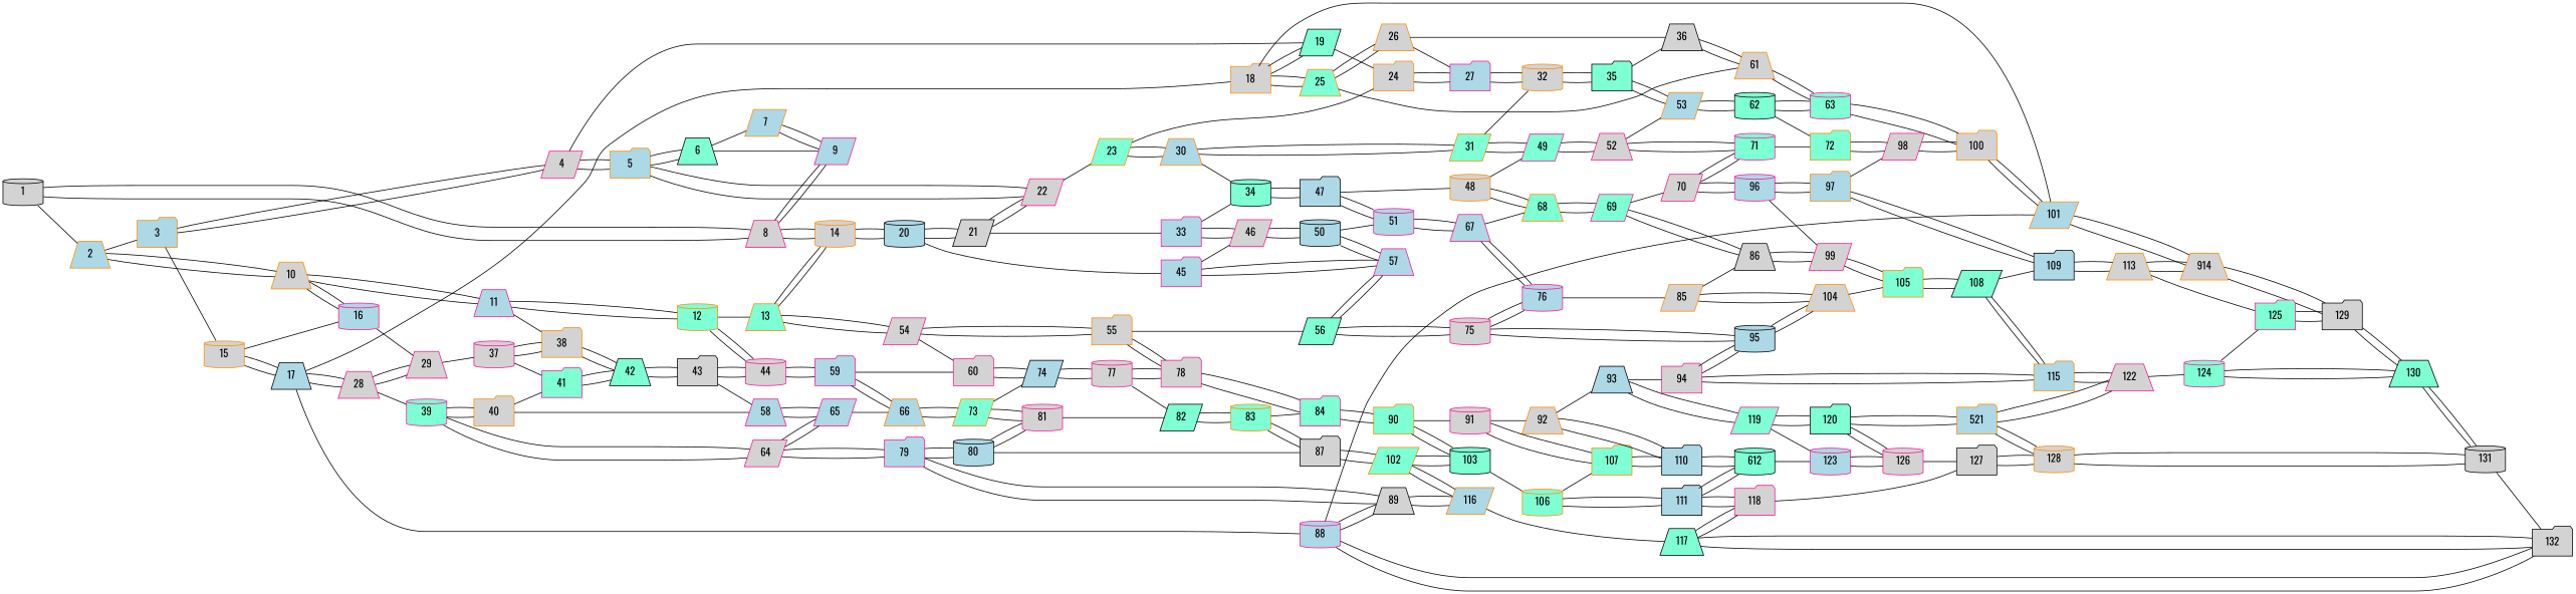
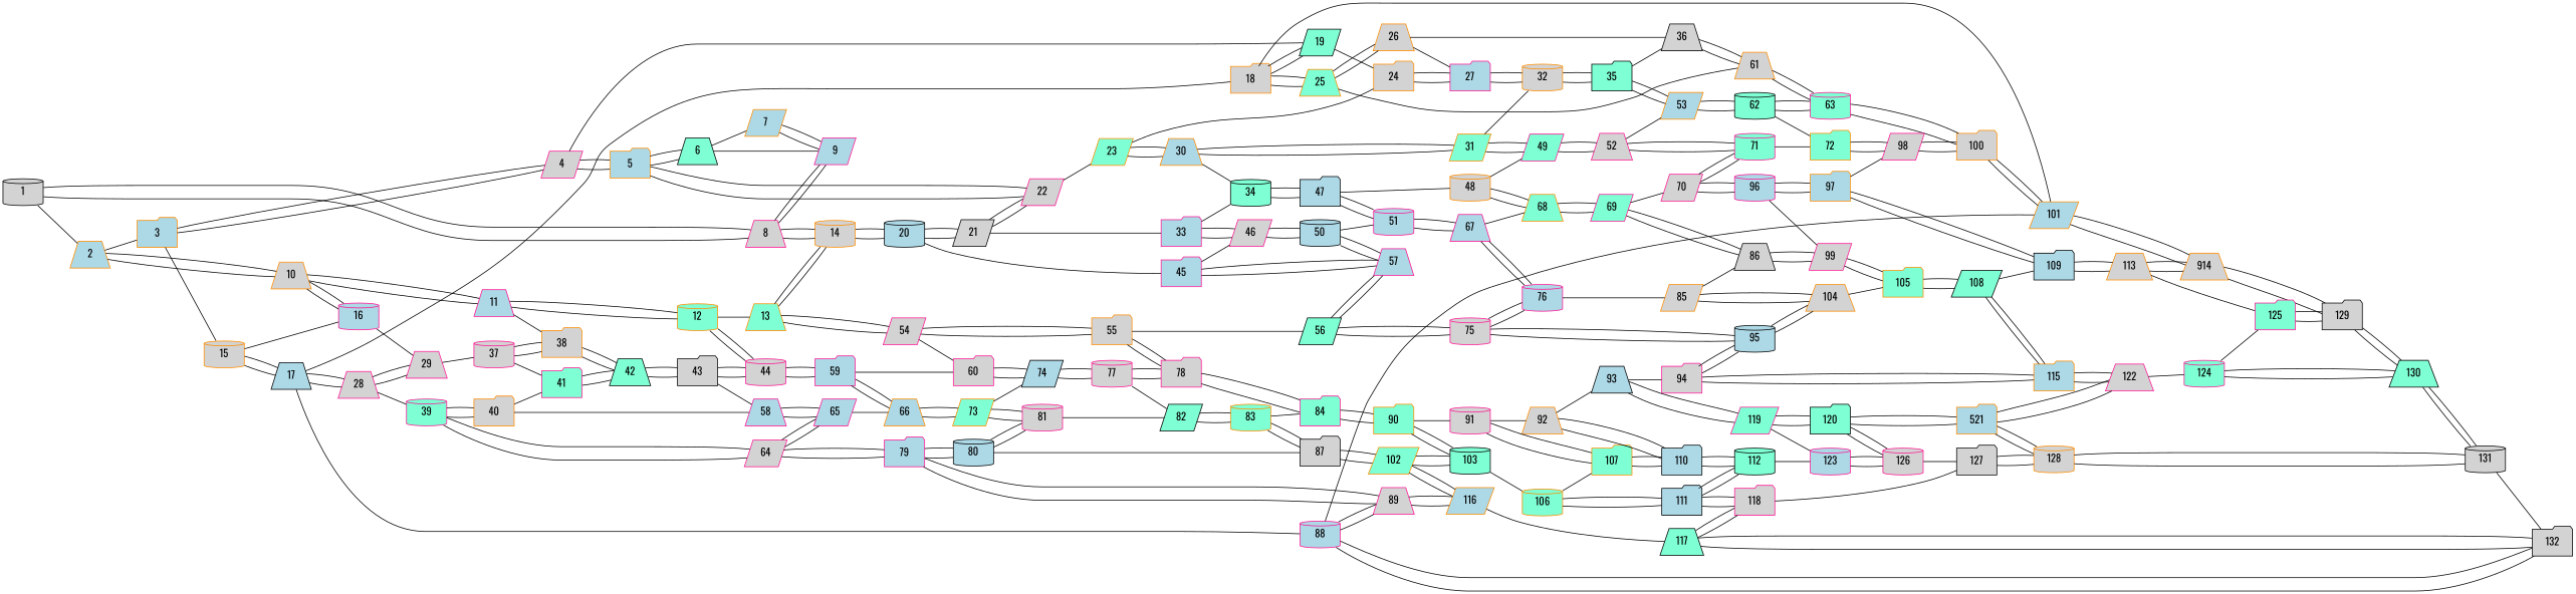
  graph {
    fontname=Oswald
    rankdir=LR
    node [color=deeppink fillcolor=lightgrey fontname=Oswald shape=folder style=filled]
    edge [fontname=Oswald]
    1 [color=black shape=cylinder]
    2 [color=darkorange fillcolor=lightblue shape=trapezium]
    8 [shape=trapezium]
    3 [color=darkorange fillcolor=lightblue]
    10 [color=darkorange shape=trapezium]
    9 [fillcolor=lightblue shape=parallelogram]
    14 [color=darkorange shape=cylinder]
    4 [shape=parallelogram]
    15 [color=darkorange shape=cylinder]
    11 [fillcolor=lightblue shape=trapezium]
    16 [fillcolor=lightblue shape=cylinder]
    5 [color=darkorange fillcolor=lightblue]
    19 [color=black fillcolor=aquamarine shape=parallelogram]
    17 [color=black fillcolor=lightblue shape=trapezium]
    6 [color=black fillcolor=aquamarine shape=trapezium]
    22 [shape=parallelogram]
    24 [color=darkorange]
    7 [color=darkorange fillcolor=lightblue shape=parallelogram]
    23 [color=darkorange fillcolor=aquamarine shape=parallelogram]
    20 [color=black fillcolor=lightblue shape=cylinder]
    12 [color=darkorange fillcolor=aquamarine shape=cylinder]
    38 [color=darkorange]
    29 [shape=trapezium]
    13 [color=darkorange fillcolor=aquamarine shape=trapezium]
    44 [shape=cylinder]
    42 [color=black fillcolor=aquamarine shape=trapezium]
    54 [shape=parallelogram]
    59 [fillcolor=lightblue]
    55 [color=darkorange]
    60
    21 [color=black shape=parallelogram]
    45 [fillcolor=lightblue]
    18 [color=darkorange]
    28 [shape=trapezium]
    88 [fillcolor=lightblue shape=cylinder]
    37 [shape=cylinder]
    25 [color=darkorange fillcolor=aquamarine shape=trapezium]
    101 [color=darkorange fillcolor=lightblue shape=parallelogram]
    39 [fillcolor=aquamarine shape=cylinder]
-   89 [color=black shape=trapezium]
+   89 [shape=trapezium]
    132 [color=black]
    26 [color=darkorange shape=trapezium]
    61 [color=darkorange shape=trapezium]
    n44 [color=darkorange label=914 shape=trapezium]
    27 [fillcolor=lightblue]
    33 [fillcolor=lightblue]
    46 [shape=parallelogram]
    57 [fillcolor=lightblue shape=trapezium]
    34 [color=black fillcolor=aquamarine shape=cylinder]
    30 [color=darkorange fillcolor=lightblue shape=trapezium]
    31 [color=darkorange fillcolor=aquamarine shape=parallelogram]
    32 [color=darkorange shape=cylinder]
    36 [color=black shape=trapezium]
    63 [fillcolor=aquamarine shape=cylinder]
    35 [color=black fillcolor=aquamarine]
    40 [color=darkorange]
    64 [shape=parallelogram]
    41 [fillcolor=aquamarine]
    49 [fillcolor=aquamarine shape=parallelogram]
    47 [color=black fillcolor=lightblue]
    52 [shape=trapezium]
    53 [color=darkorange fillcolor=lightblue shape=parallelogram]
    50 [color=black fillcolor=lightblue shape=cylinder]
    48 [color=darkorange shape=cylinder]
    51 [fillcolor=lightblue shape=cylinder]
    62 [color=black fillcolor=aquamarine shape=cylinder]
    43 [color=black]
    58 [fillcolor=lightblue shape=trapezium]
    65 [fillcolor=lightblue shape=parallelogram]
    79 [fillcolor=lightblue]
    66 [color=darkorange fillcolor=lightblue shape=trapezium]
    68 [color=darkorange fillcolor=aquamarine shape=trapezium]
    67 [fillcolor=lightblue shape=trapezium]
    69 [fillcolor=aquamarine shape=parallelogram]
    71 [fillcolor=aquamarine shape=cylinder]
    76 [fillcolor=lightblue shape=cylinder]
    72 [color=darkorange fillcolor=aquamarine]
    56 [color=black fillcolor=aquamarine shape=parallelogram]
    78
    74 [color=black fillcolor=lightblue shape=parallelogram]
    75 [shape=cylinder]
    84 [fillcolor=aquamarine]
    95 [color=black fillcolor=lightblue shape=cylinder]
    73 [color=darkorange fillcolor=aquamarine shape=parallelogram]
    77 [shape=cylinder]
    100 [color=darkorange]
    98 [shape=parallelogram]
    80 [color=black fillcolor=lightblue shape=cylinder]
    81 [shape=cylinder]
    85 [color=darkorange shape=parallelogram]
    70 [shape=parallelogram]
    86 [color=black shape=trapezium]
    96 [fillcolor=lightblue shape=cylinder]
    99 [shape=parallelogram]
    97 [color=darkorange fillcolor=lightblue]
    82 [color=black fillcolor=aquamarine shape=parallelogram]
    104 [color=darkorange shape=trapezium]
    83 [color=darkorange fillcolor=aquamarine shape=cylinder]
    90 [color=darkorange fillcolor=aquamarine]
    87 [color=black]
    116 [color=darkorange fillcolor=lightblue shape=parallelogram]
    102 [color=darkorange fillcolor=aquamarine shape=parallelogram]
    91 [shape=cylinder]
    103 [color=black fillcolor=aquamarine shape=cylinder]
    105 [color=darkorange fillcolor=aquamarine]
    117 [color=black fillcolor=aquamarine shape=trapezium]
    92 [color=darkorange shape=trapezium]
    107 [color=darkorange fillcolor=aquamarine]
    106 [color=darkorange fillcolor=aquamarine shape=cylinder]
    93 [color=black fillcolor=lightblue shape=trapezium]
    110 [color=black fillcolor=lightblue]
    94
    119 [fillcolor=aquamarine shape=parallelogram]
-   112 [color=black fillcolor=aquamarine shape=cylinder label=612]
+   112 [color=black fillcolor=aquamarine shape=cylinder]
    115 [color=darkorange fillcolor=lightblue]
    123 [fillcolor=lightblue shape=cylinder]
    120 [color=black fillcolor=aquamarine]
    122 [shape=trapezium]
    109 [color=black fillcolor=lightblue]
    113 [color=darkorange shape=trapezium]
    108 [color=black fillcolor=aquamarine shape=parallelogram]
    129 [color=black]
    111 [color=black fillcolor=lightblue]
    118
    125 [fillcolor=aquamarine]
    127 [color=black]
    126 [shape=cylinder]
    130 [color=black fillcolor=aquamarine shape=trapezium]
    124 [fillcolor=aquamarine shape=cylinder]
    128 [color=darkorange shape=cylinder]
    n131 [color=darkorange fillcolor=lightblue label=521]
    131 [color=black shape=cylinder]
    1 -- 2
    1 -- 8
    1 -- 8
    2 -- 3
    2 -- 10
    2 -- 10
    8 -- 9
    8 -- 9
    8 -- 14
    8 -- 14
    3 -- 4
    3 -- 4
    3 -- 15
    10 -- 11
    10 -- 11
    10 -- 16
    10 -- 16
    14 -- 20
    14 -- 20
    4 -- 5
    4 -- 5
    4 -- 19
    15 -- 16
    15 -- 17
    15 -- 17
    11 -- 12
    11 -- 12
    11 -- 38
    16 -- 29
    5 -- 6
    5 -- 6
    5 -- 22
    5 -- 22
    19 -- 24
    17 -- 18
    17 -- 28
    17 -- 28
    17 -- 88
    6 -- 9
    6 -- 7
    22 -- 23
    24 -- 27
    24 -- 27
    7 -- 9
    7 -- 9
    23 -- 24
    23 -- 30
    23 -- 30
    20 -- 21
    20 -- 21
    20 -- 45
    12 -- 13
    12 -- 44
    12 -- 44
    38 -- 42
    38 -- 42
    29 -- 37
    13 -- 14
    13 -- 14
    13 -- 54
    13 -- 54
    44 -- 59
    44 -- 59
    42 -- 43
    42 -- 43
    54 -- 55
    54 -- 55
    54 -- 60
    59 -- 60
    59 -- 66
    59 -- 66
    55 -- 56
    55 -- 78
    55 -- 78
    60 -- 74
    60 -- 74
    21 -- 22
    21 -- 22
    21 -- 33
    45 -- 46
    45 -- 57
    45 -- 57
    18 -- 19
    18 -- 19
    18 -- 25
    18 -- 25
    18 -- 101
    28 -- 29
    28 -- 29
    28 -- 39
    88 -- 101
    88 -- 89
    88 -- 89
    88 -- 132
    88 -- 132
    37 -- 38
    37 -- 38
    37 -- 41
    25 -- 26
    25 -- 26
    25 -- 61
    101 -- n44
    101 -- n44
    39 -- 40
    39 -- 40
    39 -- 64
    39 -- 64
    89 -- 116
    89 -- 116
    26 -- 27
    26 -- 36
    61 -- 63
    61 -- 63
    n44 -- 129
    n44 -- 129
    27 -- 32
    27 -- 32
    33 -- 46
    33 -- 46
    33 -- 34
    46 -- 50
    46 -- 50
    34 -- 47
    34 -- 47
    30 -- 34
    30 -- 31
    30 -- 31
    31 -- 32
    31 -- 49
    31 -- 49
    32 -- 35
    32 -- 35
    36 -- 61
    36 -- 61
    63 -- 100
    63 -- 100
    35 -- 36
    35 -- 53
    35 -- 53
    40 -- 41
    40 -- 58
    64 -- 65
    64 -- 65
    64 -- 79
    64 -- 79
    41 -- 42
    41 -- 42
    49 -- 52
    49 -- 52
    47 -- 48
    47 -- 51
    47 -- 51
    52 -- 53
    52 -- 71
    52 -- 71
    53 -- 62
    53 -- 62
    50 -- 57
    50 -- 57
    50 -- 51
    48 -- 49
    48 -- 68
    48 -- 68
    51 -- 67
    51 -- 67
    62 -- 63
    62 -- 63
    62 -- 72
    43 -- 44
    43 -- 44
    43 -- 58
    58 -- 65
    58 -- 65
    65 -- 66
    79 -- 89
    79 -- 89
    79 -- 80
    79 -- 80
    66 -- 73
    66 -- 73
    68 -- 69
    68 -- 69
    67 -- 68
    67 -- 76
    67 -- 76
    69 -- 70
    69 -- 86
    69 -- 86
    71 -- 72
    76 -- 85
    72 -- 98
    72 -- 98
    56 -- 57
    56 -- 57
    56 -- 75
    56 -- 75
    78 -- 84
    78 -- 84
    74 -- 77
    74 -- 77
    75 -- 76
    75 -- 76
    75 -- 95
    75 -- 95
    84 -- 90
    84 -- 90
    95 -- 104
    95 -- 104
    73 -- 74
    73 -- 81
    73 -- 81
    77 -- 78
    77 -- 78
    77 -- 82
    100 -- 101
    100 -- 101
    98 -- 100
    98 -- 100
    80 -- 81
    80 -- 81
    80 -- 87
    81 -- 82
    85 -- 86
    85 -- 104
    85 -- 104
    70 -- 71
    70 -- 71
    70 -- 96
    70 -- 96
    86 -- 99
    86 -- 99
    96 -- 99
    96 -- 97
    96 -- 97
    99 -- 105
    99 -- 105
    97 -- 98
    97 -- 109
    97 -- 109
    82 -- 83
    82 -- 83
    104 -- 105
    83 -- 84
    83 -- 87
    83 -- 87
    90 -- 91
    90 -- 103
    90 -- 103
    87 -- 102
    87 -- 102
    116 -- 117
    102 -- 116
    102 -- 116
    102 -- 103
    102 -- 103
    91 -- 92
    91 -- 107
    91 -- 107
    103 -- 106
    105 -- 108
    105 -- 108
    117 -- 132
    117 -- 132
    117 -- 118
    117 -- 118
    92 -- 93
    92 -- 110
    92 -- 110
    107 -- 110
    107 -- 110
    106 -- 107
    106 -- 111
    106 -- 111
    93 -- 94
    93 -- 119
    93 -- 119
    110 -- 112
    110 -- 112
    94 -- 95
    94 -- 95
    94 -- 115
    94 -- 115
    119 -- 123
    119 -- 120
    119 -- 120
    112 -- 123
    115 -- 122
    115 -- 122
    123 -- 126
    123 -- 126
    120 -- 126
    120 -- 126
    120 -- n131
    120 -- n131
    122 -- 124
    109 -- 113
    109 -- 113
    113 -- n44
    113 -- n44
    113 -- 125
    108 -- 115
    108 -- 115
    108 -- 109
    129 -- 130
    129 -- 130
    111 -- 112
    111 -- 112
    111 -- 118
    111 -- 118
    118 -- 127
    125 -- 129
    125 -- 129
    127 -- 128
    127 -- 128
    126 -- 127
    130 -- 131
    130 -- 131
    124 -- 125
    124 -- 130
    124 -- 130
    128 -- 131
    128 -- 131
    n131 -- 122
    n131 -- 122
    n131 -- 128
    n131 -- 128
    131 -- 132
  }
